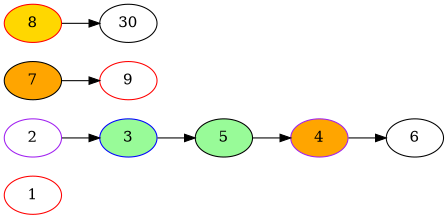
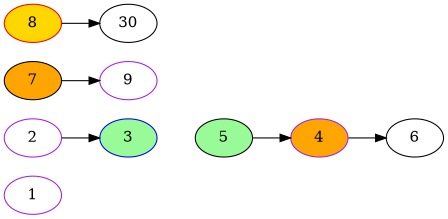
  digraph {
    rankdir=LR
    node [alpha=0.20 color=black fillcolor=white style=filled]
-   1 [alpha=0.04 color=red expect_size=4211758641327374336]
+   1 [alpha=0.04 color=purple expect_size=4211758641327374336]
    2 [alpha=0.01 color=purple expect_size=3268678405284954112]
    3 [alpha=0.17 color=blue expect_size=4458050224128000000 fillcolor=palegreen]
    5 [expect_size=24852981516909 fillcolor=palegreen]
    4 [alpha=0.12 color=purple expect_size=646692622203190 fillcolor=orange]
    6 [alpha=0.02 expect_size=2774948030833491968]
    7 [expect_size=27055913149508740 fillcolor=orange]
-   9 [alpha=0.15 color=red expect_size=7857479345002962]
+   9 [alpha=0.15 color=purple expect_size=7857479345002962]
    8 [alpha=0.02 color=red expect_size=50346491202498 fillcolor=gold]
    n10 [alpha=0.16 expect_size=2500456408416256000 label=30]
    2 -> 3
-   3 -> 5
    5 -> 4
    4 -> 6
    7 -> 9
    8 -> n10
  }
